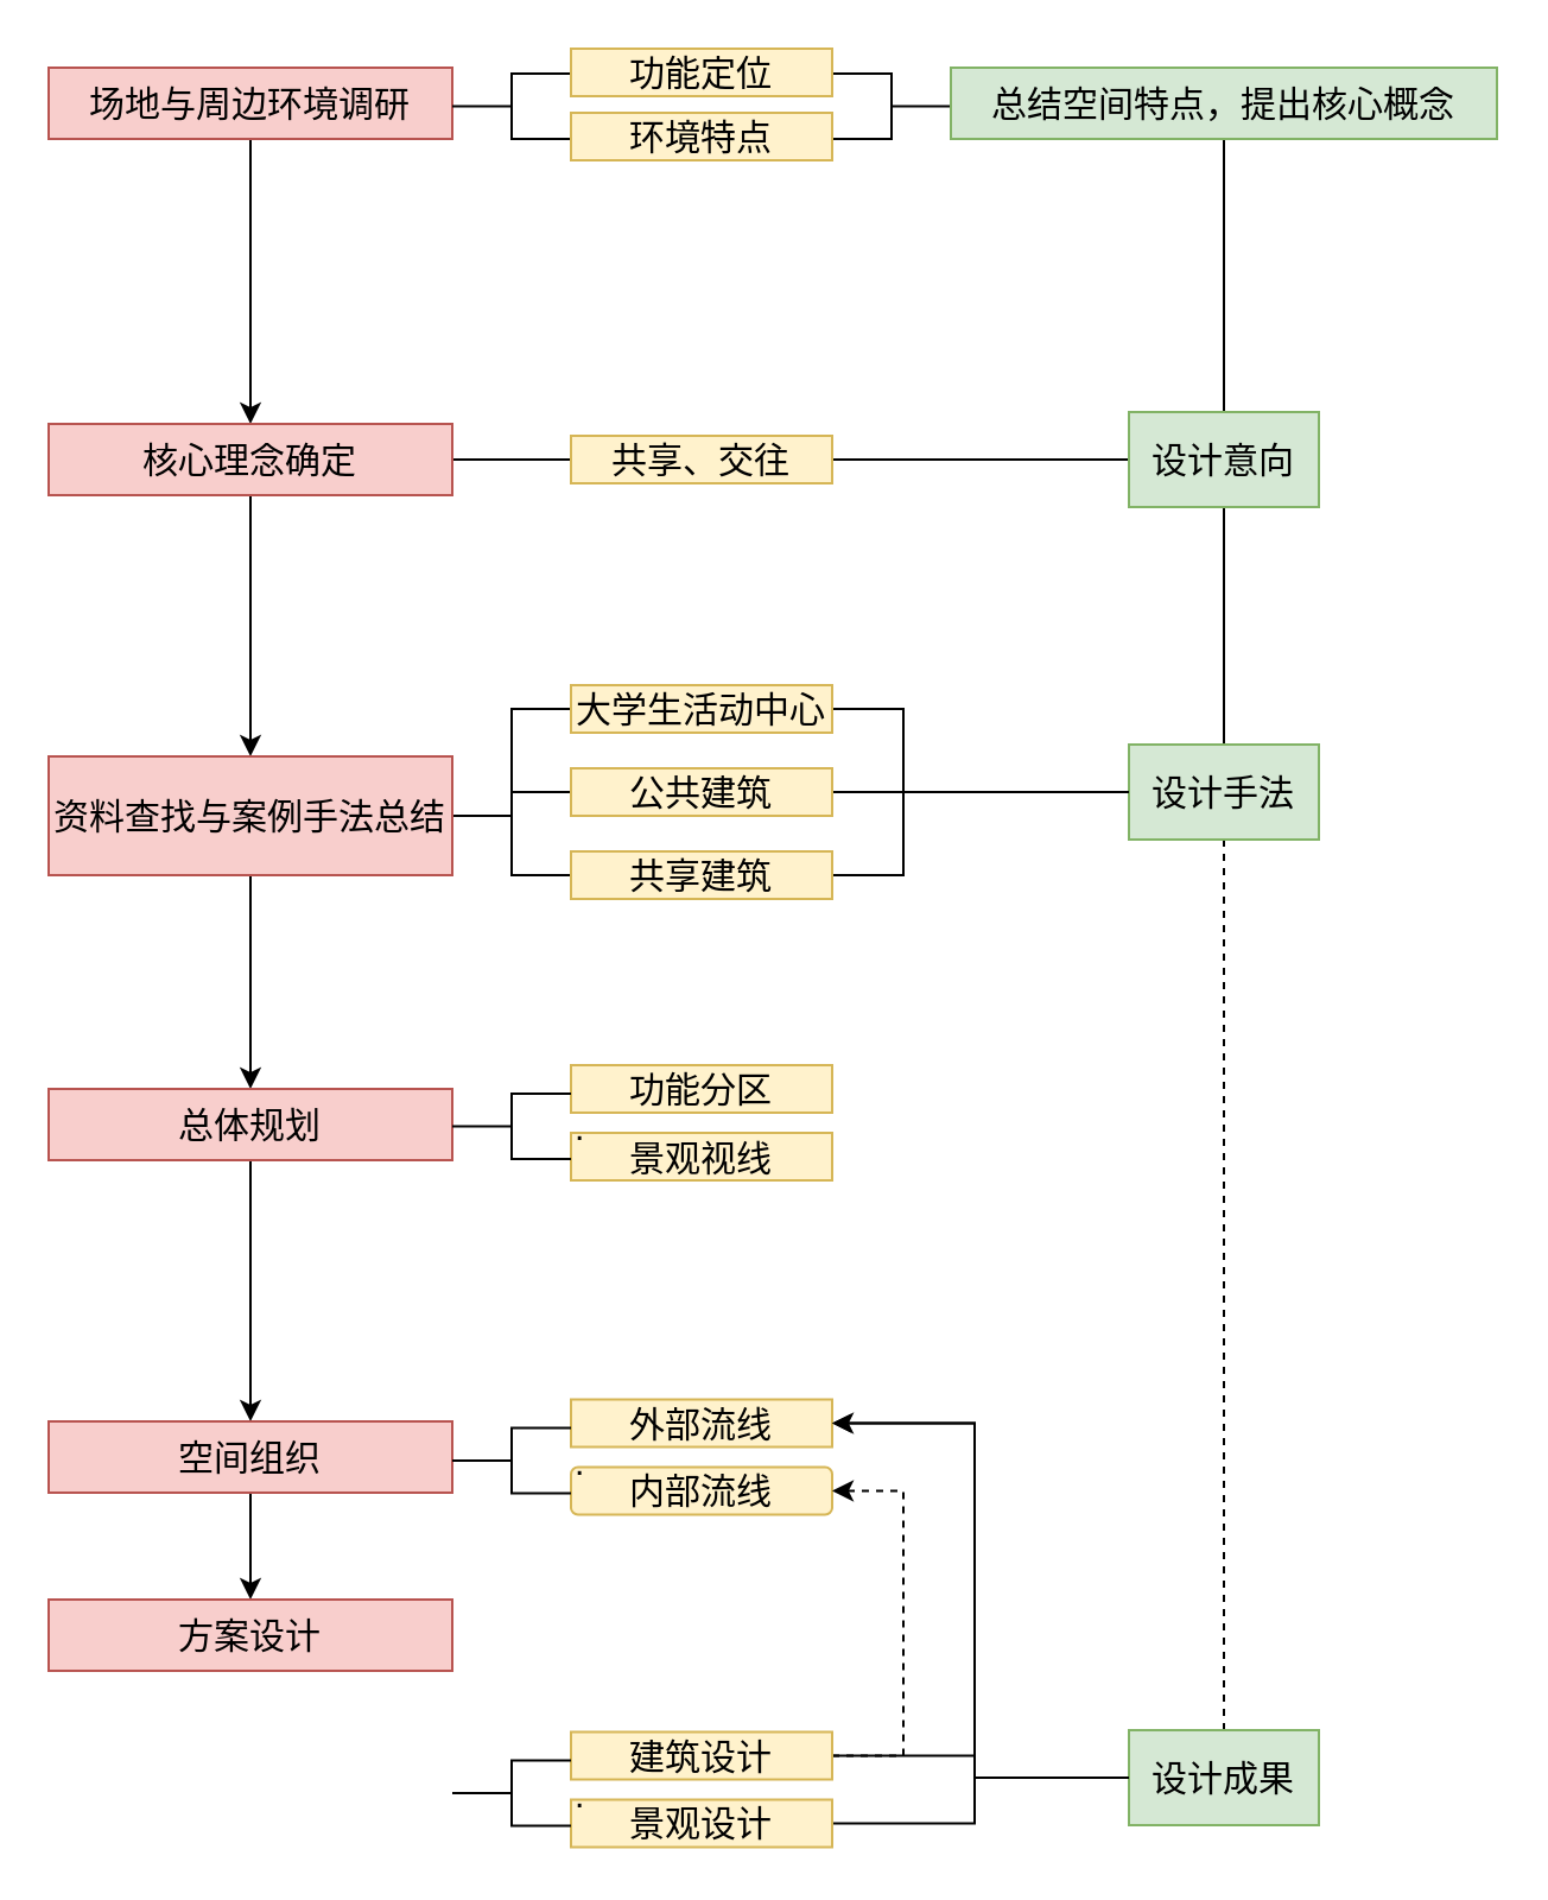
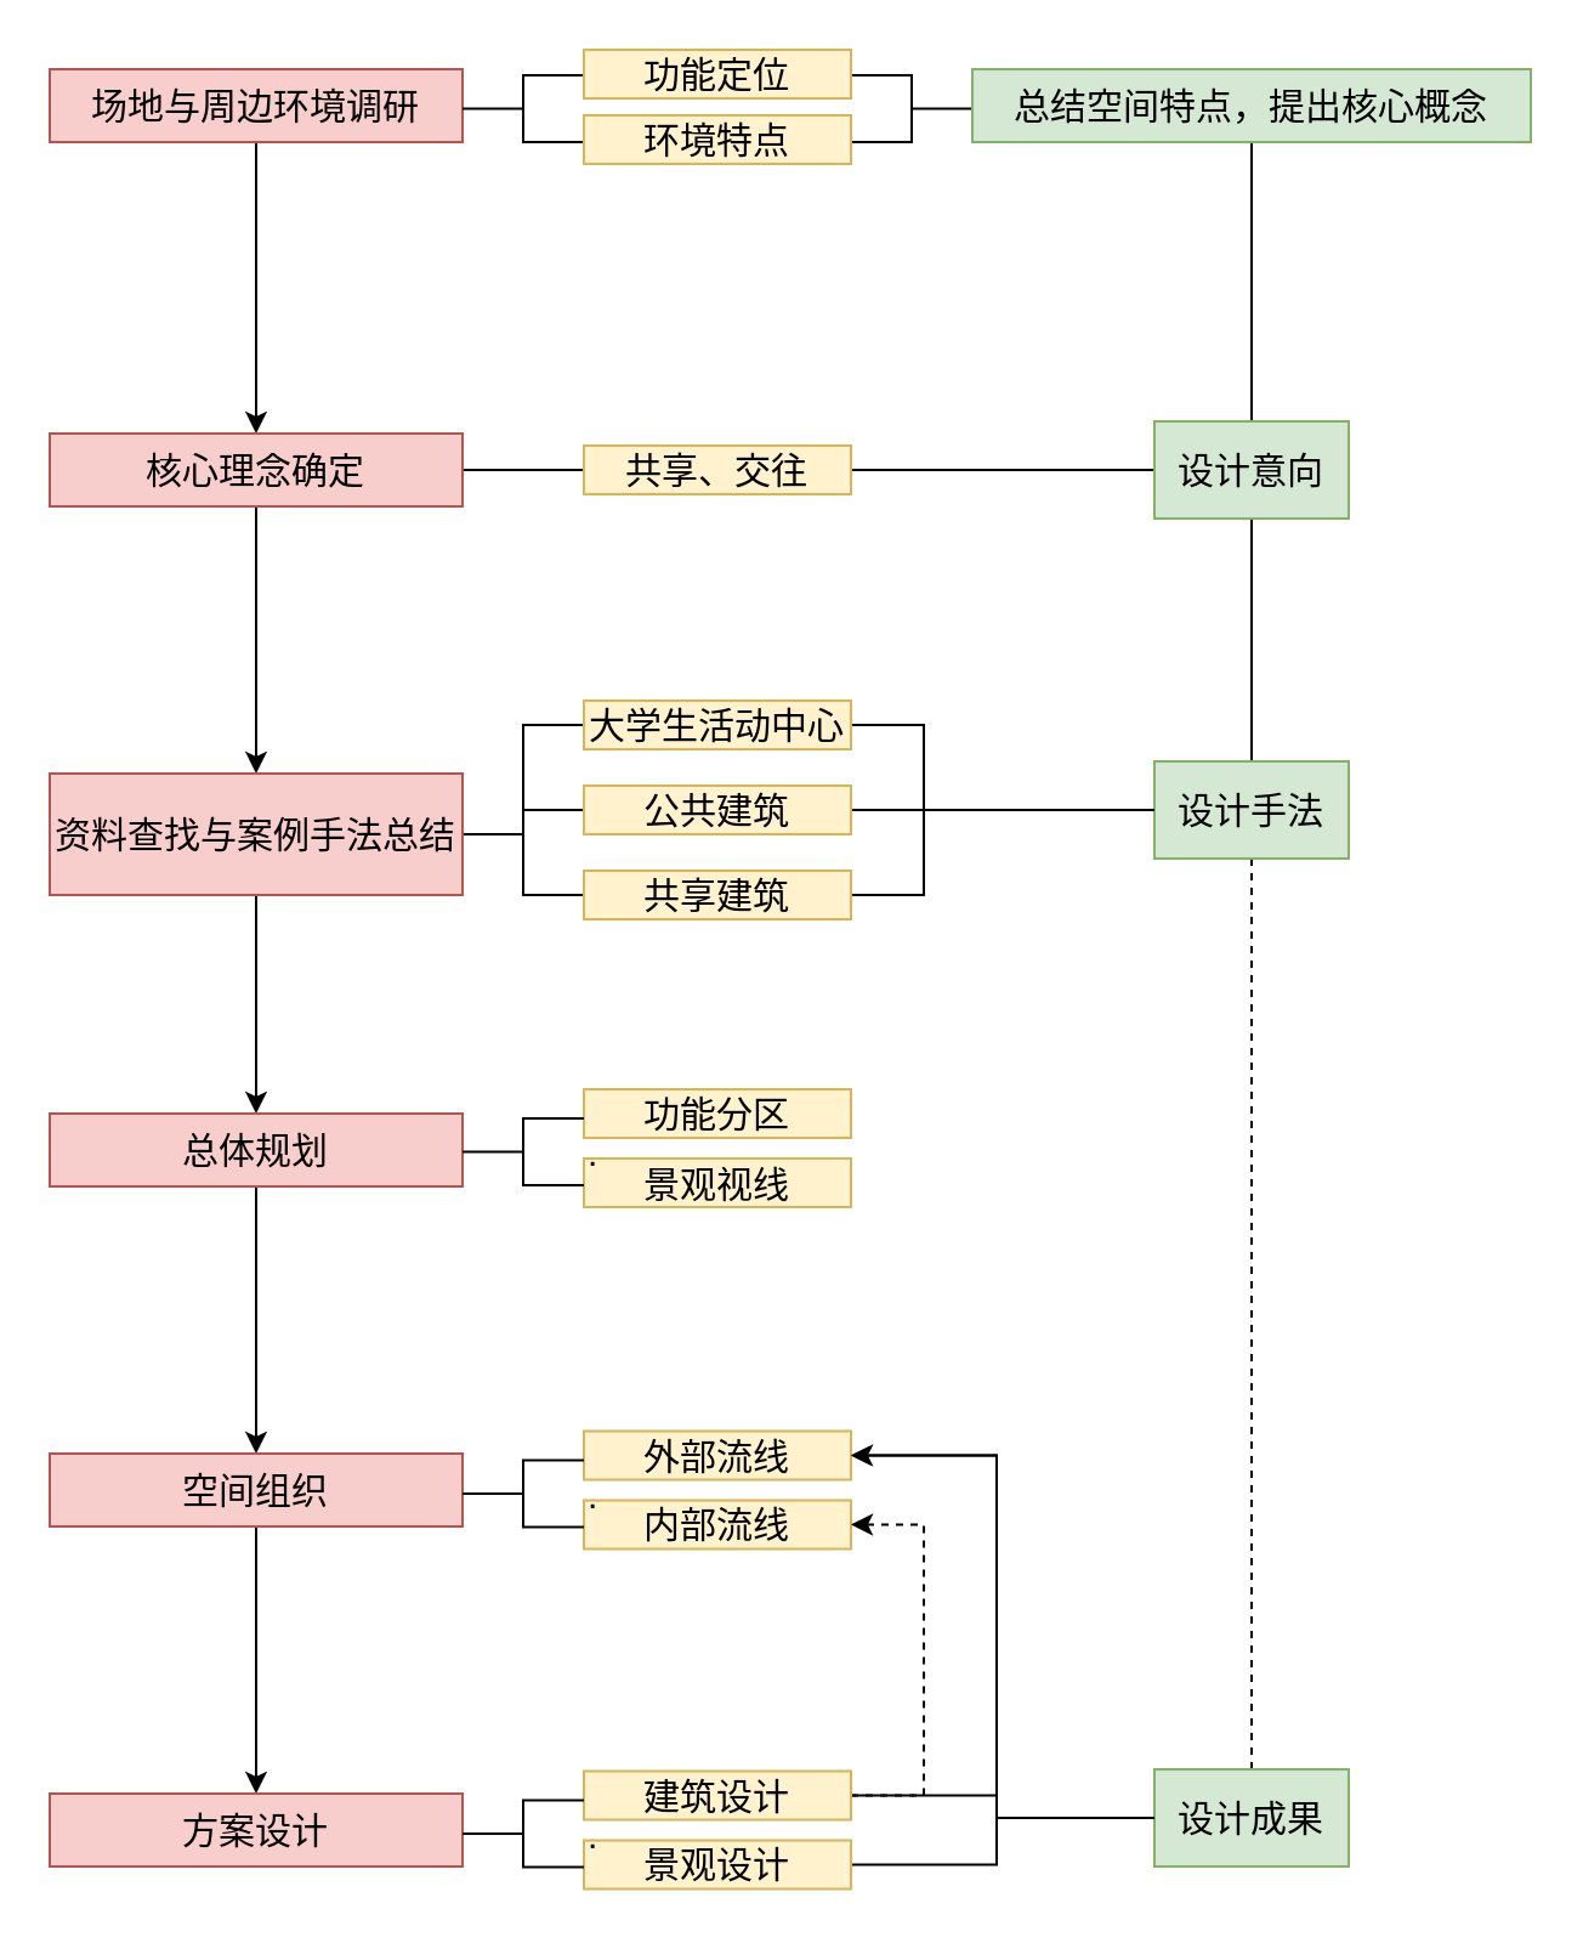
  <mxCell id="0" />
  <mxCell id="1" parent="0" />
  <mxCell id="2" style="edgeStyle=orthogonalEdgeStyle;rounded=0;orthogonalLoop=1;jettySize=auto;html=1;entryX=0.5;entryY=0;entryDx=0;entryDy=0;fontSize=15;" parent="1" source="3" target="9" edge="1"><mxGeometry relative="1" as="geometry"><mxPoint x="110" y="178" as="targetPoint" /></mxGeometry></mxCell>
  <mxCell id="3" value="场地与周边环境调研" style="rounded=0;whiteSpace=wrap;html=1;fillColor=#f8cecc;fontSize=15;strokeColor=#b85450;" parent="1" vertex="1"><mxGeometry x="20" y="28" width="170" height="30" as="geometry" /></mxCell>
  <mxCell id="4" value="" style="strokeWidth=1;html=1;shape=mxgraph.flowchart.annotation_2;align=left;labelPosition=right;pointerEvents=1;rotation=-180;fontSize=15;" parent="1" vertex="1"><mxGeometry x="350" y="30.5" width="50" height="27.5" as="geometry" /></mxCell>
  <mxCell id="5" style="edgeStyle=orthogonalEdgeStyle;rounded=0;orthogonalLoop=1;jettySize=auto;html=1;entryX=0.5;entryY=0;entryDx=0;entryDy=0;endArrow=none;endFill=0;fontSize=15;" parent="1" source="6" target="13" edge="1"><mxGeometry relative="1" as="geometry" /></mxCell>
  <mxCell id="6" value="总结空间特点，提出核心概念" style="whiteSpace=wrap;html=1;rounded=0;strokeColor=#82b366;fillColor=#d5e8d4;fontSize=15;" parent="1" vertex="1"><mxGeometry x="400" y="28" width="230" height="30" as="geometry" /></mxCell>
  <mxCell id="7" style="edgeStyle=orthogonalEdgeStyle;rounded=0;orthogonalLoop=1;jettySize=auto;html=1;entryX=0.5;entryY=0;entryDx=0;entryDy=0;fontSize=15;" parent="1" source="9" target="18" edge="1"><mxGeometry relative="1" as="geometry"><mxPoint x="110" y="318" as="targetPoint" /></mxGeometry></mxCell>
  <mxCell id="8" style="edgeStyle=orthogonalEdgeStyle;rounded=0;orthogonalLoop=1;jettySize=auto;html=1;entryX=0;entryY=0.5;entryDx=0;entryDy=0;endArrow=none;endFill=0;fontSize=15;" parent="1" source="9" target="11" edge="1"><mxGeometry relative="1" as="geometry" /></mxCell>
  <mxCell id="9" value="核心理念确定" style="rounded=0;whiteSpace=wrap;html=1;fillColor=#f8cecc;fontSize=15;strokeColor=#b85450;" parent="1" vertex="1"><mxGeometry x="20" y="178" width="170" height="30" as="geometry" /></mxCell>
  <mxCell id="10" style="edgeStyle=orthogonalEdgeStyle;rounded=0;orthogonalLoop=1;jettySize=auto;html=1;entryX=0;entryY=0.5;entryDx=0;entryDy=0;endArrow=none;endFill=0;fontSize=15;" parent="1" source="11" target="13" edge="1"><mxGeometry relative="1" as="geometry" /></mxCell>
  <mxCell id="11" value="共享、交往" style="rounded=0;whiteSpace=wrap;html=1;fillColor=#fff2cc;fontSize=15;strokeColor=#d6b656;" parent="1" vertex="1"><mxGeometry x="240" y="183" width="110" height="20" as="geometry" /></mxCell>
  <mxCell id="12" style="edgeStyle=orthogonalEdgeStyle;rounded=0;orthogonalLoop=1;jettySize=auto;html=1;entryX=0.5;entryY=0;entryDx=0;entryDy=0;endArrow=none;endFill=0;fontSize=15;" parent="1" source="13" target="25" edge="1"><mxGeometry relative="1" as="geometry" /></mxCell>
  <mxCell id="13" value="设计意向" style="whiteSpace=wrap;html=1;rounded=0;strokeColor=#82b366;fillColor=#d5e8d4;fontSize=15;" parent="1" vertex="1"><mxGeometry x="475" y="173" width="80" height="40" as="geometry" /></mxCell>
  <mxCell id="14" style="edgeStyle=orthogonalEdgeStyle;rounded=0;orthogonalLoop=1;jettySize=auto;html=1;entryX=0.5;entryY=0;entryDx=0;entryDy=0;endArrow=classic;endFill=1;fontSize=15;" parent="1" source="18" target="27" edge="1"><mxGeometry relative="1" as="geometry" /></mxCell>
  <mxCell id="15" style="edgeStyle=orthogonalEdgeStyle;rounded=0;orthogonalLoop=1;jettySize=auto;html=1;exitX=1;exitY=0.5;exitDx=0;exitDy=0;entryX=0;entryY=0.5;entryDx=0;entryDy=0;endArrow=none;endFill=0;fontSize=15;" parent="1" source="18" target="33" edge="1"><mxGeometry relative="1" as="geometry" /></mxCell>
  <mxCell id="16" style="edgeStyle=orthogonalEdgeStyle;rounded=0;orthogonalLoop=1;jettySize=auto;html=1;entryX=0;entryY=0.5;entryDx=0;entryDy=0;endArrow=none;endFill=0;fontSize=15;" parent="1" source="18" target="23" edge="1"><mxGeometry relative="1" as="geometry" /></mxCell>
  <mxCell id="17" style="edgeStyle=orthogonalEdgeStyle;rounded=0;orthogonalLoop=1;jettySize=auto;html=1;exitX=1;exitY=0.5;exitDx=0;exitDy=0;entryX=0;entryY=0.5;entryDx=0;entryDy=0;endArrow=none;endFill=0;fontSize=15;" parent="1" source="18" target="21" edge="1"><mxGeometry relative="1" as="geometry" /></mxCell>
  <mxCell id="18" value="资料查找与案例手法总结" style="rounded=0;whiteSpace=wrap;html=1;fillColor=#f8cecc;fontSize=15;strokeColor=#b85450;" parent="1" vertex="1"><mxGeometry x="20" y="318" width="170" height="50" as="geometry" /></mxCell>
  <mxCell id="19" value="." style="strokeWidth=1;html=1;shape=mxgraph.flowchart.annotation_2;align=left;labelPosition=right;pointerEvents=1;fillColor=none;fontSize=15;" parent="1" vertex="1"><mxGeometry x="190" y="30.5" width="50" height="27.5" as="geometry" /></mxCell>
  <mxCell id="20" style="edgeStyle=orthogonalEdgeStyle;rounded=0;orthogonalLoop=1;jettySize=auto;html=1;endArrow=none;endFill=0;entryX=0;entryY=0.5;entryDx=0;entryDy=0;fontSize=15;" parent="1" source="21" target="25" edge="1"><mxGeometry relative="1" as="geometry"><mxPoint x="400" y="333" as="targetPoint" /></mxGeometry></mxCell>
  <mxCell id="21" value="公共建筑" style="rounded=0;whiteSpace=wrap;html=1;shadow=0;sketch=0;strokeColor=#d6b656;strokeWidth=1;fillColor=#fff2cc;fontSize=15;" parent="1" vertex="1"><mxGeometry x="240" y="323" width="110" height="20" as="geometry" /></mxCell>
  <mxCell id="22" style="edgeStyle=orthogonalEdgeStyle;rounded=0;orthogonalLoop=1;jettySize=auto;html=1;endArrow=none;endFill=0;entryX=0;entryY=0.5;entryDx=0;entryDy=0;fontSize=15;" parent="1" source="23" target="25" edge="1"><mxGeometry relative="1" as="geometry"><mxPoint x="400" y="338" as="targetPoint" /><Array as="points"><mxPoint x="380" y="368" /><mxPoint x="380" y="333" /></Array></mxGeometry></mxCell>
  <mxCell id="23" value="共享建筑" style="rounded=0;whiteSpace=wrap;html=1;shadow=0;sketch=0;strokeColor=#d6b656;strokeWidth=1;fillColor=#fff2cc;fontSize=15;" parent="1" vertex="1"><mxGeometry x="240" y="358" width="110" height="20" as="geometry" /></mxCell>
  <mxCell id="24" style="edgeStyle=orthogonalEdgeStyle;rounded=0;orthogonalLoop=1;jettySize=auto;html=1;entryX=0.5;entryY=0;entryDx=0;entryDy=0;endArrow=none;endFill=0;fontSize=15;dashed=1;" parent="1" source="25" target="31" edge="1"><mxGeometry relative="1" as="geometry" /></mxCell>
  <mxCell id="25" value="设计手法" style="rounded=0;whiteSpace=wrap;html=1;shadow=0;sketch=0;strokeColor=#82b366;strokeWidth=1;fillColor=#d5e8d4;fontSize=15;" parent="1" vertex="1"><mxGeometry x="475" y="313" width="80" height="40" as="geometry" /></mxCell>
  <mxCell id="26" style="edgeStyle=orthogonalEdgeStyle;rounded=0;orthogonalLoop=1;jettySize=auto;html=1;entryX=0.5;entryY=0;entryDx=0;entryDy=0;endArrow=classic;endFill=1;fontSize=15;" parent="1" source="27" target="29" edge="1"><mxGeometry relative="1" as="geometry" /></mxCell>
  <mxCell id="27" value="总体规划" style="rounded=0;whiteSpace=wrap;html=1;shadow=0;sketch=0;strokeColor=#b85450;strokeWidth=1;fillColor=#f8cecc;fontSize=15;" parent="1" vertex="1"><mxGeometry x="20" y="458" width="170" height="30" as="geometry" /></mxCell>
  <mxCell id="28" style="edgeStyle=orthogonalEdgeStyle;rounded=0;orthogonalLoop=1;jettySize=auto;html=1;entryX=0.5;entryY=0;entryDx=0;entryDy=0;endArrow=classic;endFill=1;fontSize=15;" parent="1" source="29" target="30" edge="1"><mxGeometry relative="1" as="geometry" /></mxCell>
  <mxCell id="29" value="空间组织" style="rounded=0;whiteSpace=wrap;html=1;shadow=0;sketch=0;strokeColor=#b85450;strokeWidth=1;fillColor=#f8cecc;fontSize=15;" parent="1" vertex="1"><mxGeometry x="20" y="598" width="170" height="30" as="geometry" /></mxCell>
- <mxCell id="30" value="方案设计" style="rounded=0;whiteSpace=wrap;html=1;shadow=0;sketch=0;strokeColor=#b85450;strokeWidth=1;fillColor=#f8cecc;fontSize=15;" parent="1" vertex="1"><mxGeometry x="20" y="673" width="170" height="30" as="geometry" /></mxCell>
+ <mxCell id="30" value="方案设计" style="rounded=0;whiteSpace=wrap;html=1;shadow=0;sketch=0;strokeColor=#b85450;strokeWidth=1;fillColor=#f8cecc;fontSize=15;" parent="1" vertex="1"><mxGeometry x="20" y="738" width="170" height="30" as="geometry" /></mxCell>
  <mxCell id="31" value="设计成果" style="rounded=0;whiteSpace=wrap;html=1;shadow=0;sketch=0;strokeColor=#82b366;strokeWidth=1;fillColor=#d5e8d4;fontSize=15;" parent="1" vertex="1"><mxGeometry x="475" y="728" width="80" height="40" as="geometry" /></mxCell>
  <mxCell id="32" style="edgeStyle=orthogonalEdgeStyle;rounded=0;orthogonalLoop=1;jettySize=auto;html=1;entryX=0;entryY=0.5;entryDx=0;entryDy=0;endArrow=none;endFill=0;fontSize=15;" parent="1" source="33" target="25" edge="1"><mxGeometry relative="1" as="geometry"><Array as="points"><mxPoint x="380" y="298" /><mxPoint x="380" y="333" /></Array></mxGeometry></mxCell>
  <mxCell id="33" value="大学生活动中心" style="rounded=0;whiteSpace=wrap;html=1;shadow=0;sketch=0;strokeColor=#d6b656;strokeWidth=1;fillColor=#fff2cc;fontSize=15;" parent="1" vertex="1"><mxGeometry x="240" y="288" width="110" height="20" as="geometry" /></mxCell>
  <mxCell id="34" value="功能定位" style="rounded=0;whiteSpace=wrap;html=1;shadow=0;sketch=0;strokeColor=#d6b656;strokeWidth=1;fillColor=#fff2cc;fontSize=15;" parent="1" vertex="1"><mxGeometry x="240" y="20" width="110" height="20" as="geometry" /></mxCell>
  <mxCell id="35" value="环境特点" style="rounded=0;whiteSpace=wrap;html=1;shadow=0;sketch=0;strokeColor=#d6b656;strokeWidth=1;fillColor=#fff2cc;fontSize=15;" parent="1" vertex="1"><mxGeometry x="240" y="47" width="110" height="20" as="geometry" /></mxCell>
  <mxCell id="36" value="功能分区" style="rounded=0;whiteSpace=wrap;html=1;shadow=0;sketch=0;strokeColor=#d6b656;strokeWidth=1;fillColor=#fff2cc;fontSize=15;" parent="1" vertex="1"><mxGeometry x="240" y="448" width="110" height="20" as="geometry" /></mxCell>
  <mxCell id="37" value="景观视线" style="rounded=0;whiteSpace=wrap;html=1;shadow=0;sketch=0;strokeColor=#d6b656;strokeWidth=1;fillColor=#fff2cc;fontSize=15;" parent="1" vertex="1"><mxGeometry x="240" y="476.5" width="110" height="20" as="geometry" /></mxCell>
  <mxCell id="38" value="." style="strokeWidth=1;html=1;shape=mxgraph.flowchart.annotation_2;align=left;labelPosition=right;pointerEvents=1;fillColor=none;fontSize=15;" parent="1" vertex="1"><mxGeometry x="190" y="460" width="50" height="27.5" as="geometry" /></mxCell>
  <mxCell id="39" value="外部流线" style="rounded=0;whiteSpace=wrap;html=1;shadow=0;sketch=0;strokeColor=#d6b656;strokeWidth=1;fillColor=#fff2cc;fontSize=15;" parent="1" vertex="1"><mxGeometry x="240" y="588.75" width="110" height="20" as="geometry" /></mxCell>
- <mxCell id="40" value="内部流线" style="whiteSpace=wrap;html=1;shadow=0;sketch=0;strokeColor=#d6b656;strokeWidth=1;fillColor=#fff2cc;fontSize=15;rounded=1;" parent="1" vertex="1"><mxGeometry x="240" y="617.25" width="110" height="20" as="geometry" /></mxCell>
+ <mxCell id="40" value="内部流线" style="rounded=0;whiteSpace=wrap;html=1;shadow=0;sketch=0;strokeColor=#d6b656;strokeWidth=1;fillColor=#fff2cc;fontSize=15;" parent="1" vertex="1"><mxGeometry x="240" y="617.25" width="110" height="20" as="geometry" /></mxCell>
  <mxCell id="41" value="." style="strokeWidth=1;html=1;shape=mxgraph.flowchart.annotation_2;align=left;labelPosition=right;pointerEvents=1;fillColor=none;fontSize=15;" parent="1" vertex="1"><mxGeometry x="190" y="600.75" width="50" height="27.5" as="geometry" /></mxCell>
  <mxCell id="42" style="edgeStyle=orthogonalEdgeStyle;rounded=0;orthogonalLoop=1;jettySize=auto;html=1;entryX=1;entryY=0.5;entryDx=0;entryDy=0;endArrow=open;endFill=1;fontSize=15;" parent="1" source="44" target="39" edge="1"><mxGeometry relative="1" as="geometry"><Array as="points"><mxPoint x="410" y="739" /><mxPoint x="410" y="599" /></Array></mxGeometry></mxCell>
  <mxCell id="43" style="edgeStyle=orthogonalEdgeStyle;rounded=0;orthogonalLoop=1;jettySize=auto;html=1;entryX=1;entryY=0.5;entryDx=0;entryDy=0;endArrow=classic;endFill=1;fontSize=15;dashed=1;" parent="1" source="44" target="40" edge="1"><mxGeometry relative="1" as="geometry"><Array as="points"><mxPoint x="380" y="739" /><mxPoint x="380" y="627" /></Array></mxGeometry></mxCell>
  <mxCell id="44" value="建筑设计" style="rounded=0;whiteSpace=wrap;html=1;shadow=0;sketch=0;strokeColor=#d6b656;strokeWidth=1;fillColor=#fff2cc;fontSize=15;" parent="1" vertex="1"><mxGeometry x="240" y="728.75" width="110" height="20" as="geometry" /></mxCell>
  <mxCell id="45" style="edgeStyle=orthogonalEdgeStyle;rounded=0;orthogonalLoop=1;jettySize=auto;html=1;entryX=1;entryY=0.5;entryDx=0;entryDy=0;endArrow=classic;endFill=1;fontSize=15;" parent="1" source="46" target="39" edge="1"><mxGeometry relative="1" as="geometry"><Array as="points"><mxPoint x="410" y="767.25" /><mxPoint x="410" y="599" /></Array></mxGeometry></mxCell>
  <mxCell id="46" value="景观设计" style="rounded=0;whiteSpace=wrap;html=1;shadow=0;sketch=0;strokeColor=#d6b656;strokeWidth=1;fillColor=#fff2cc;fontSize=15;" parent="1" vertex="1"><mxGeometry x="240" y="757.25" width="110" height="20" as="geometry" /></mxCell>
  <mxCell id="47" value="." style="strokeWidth=1;html=1;shape=mxgraph.flowchart.annotation_2;align=left;labelPosition=right;pointerEvents=1;fillColor=none;fontSize=15;" parent="1" vertex="1"><mxGeometry x="190" y="740.75" width="50" height="27.5" as="geometry" /></mxCell>
  <mxCell id="48" value="" style="endArrow=none;html=1;entryX=0;entryY=0.5;entryDx=0;entryDy=0;fontSize=15;" parent="1" target="31" edge="1"><mxGeometry width="50" height="50" relative="1" as="geometry"><mxPoint x="410" y="748" as="sourcePoint" /><mxPoint x="455" y="753" as="targetPoint" /></mxGeometry></mxCell>
